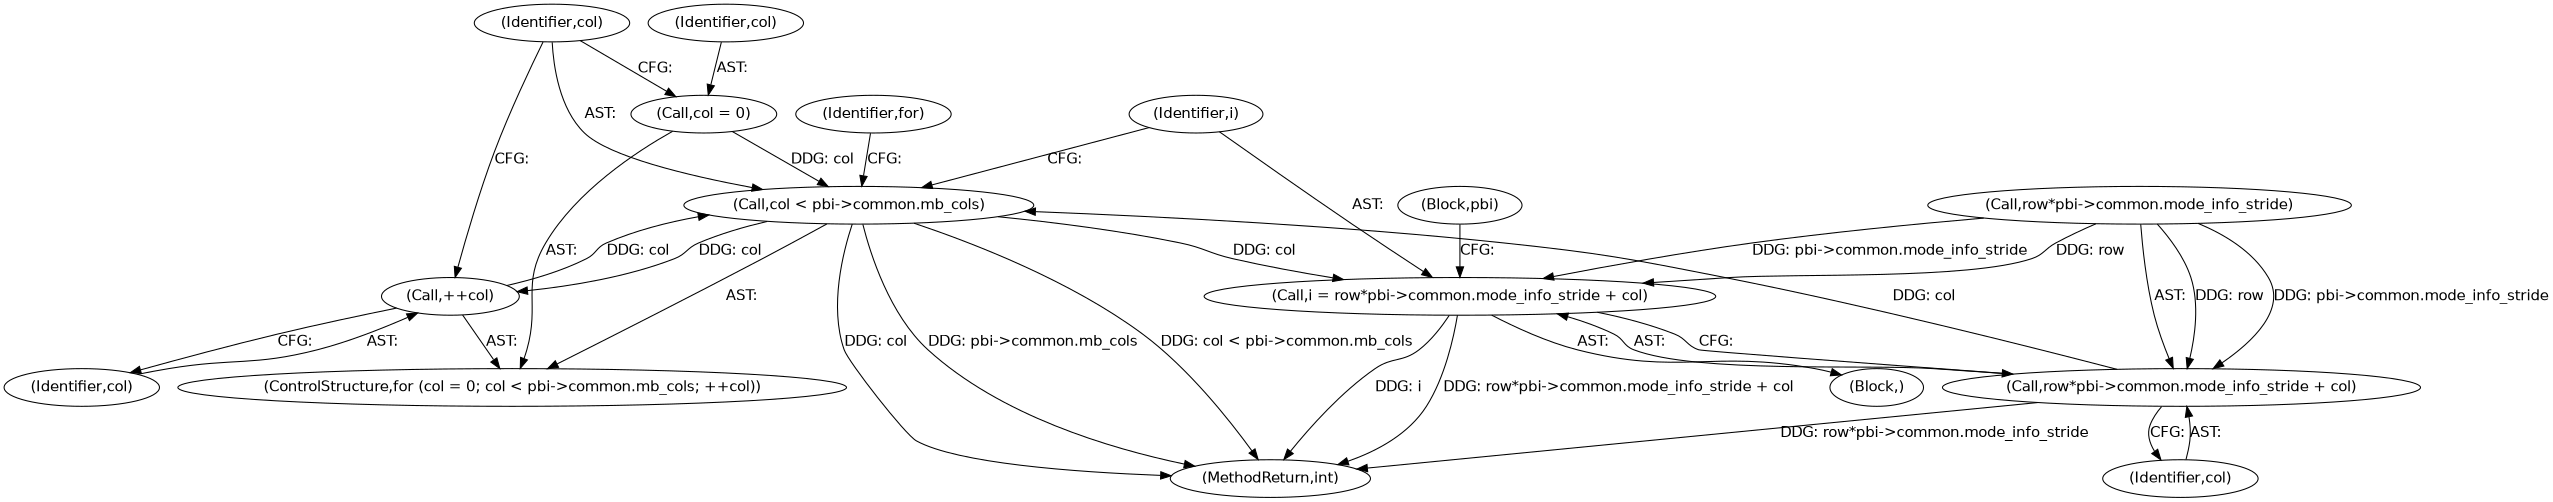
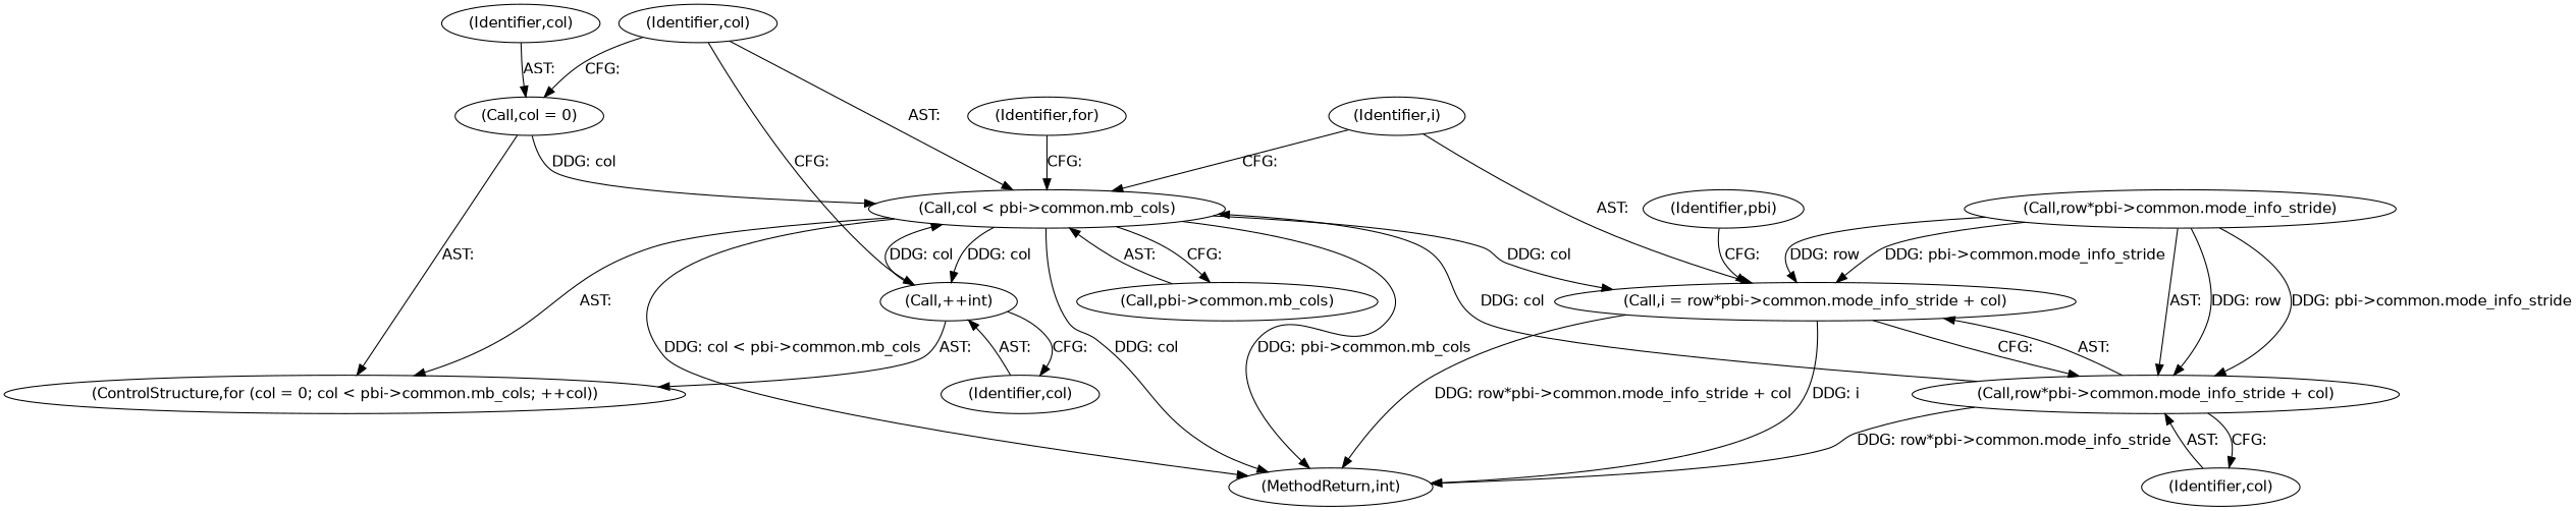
  digraph {
    fontname="DejaVu Sans"
    node [fontname="DejaVu Sans"]
    edge [fontname="DejaVu Sans"]
    n1 [label="(Call,col < pbi->common.mb_cols)"]
-   n2 [label="(Call,++col)"]
+   n2 [label="(Call,++int)"]
    n3 [label="(Call,i = row*pbi->common.mode_info_stride + col)"]
    n4 [label="(ControlStructure,for (col = 0; col < pbi->common.mb_cols; ++col))"]
    n5 [label="(MethodReturn,int)"]
+   n6 [label="(Call,pbi->common.mb_cols)"]
    n7 [label="(Identifier,col)"]
    n8 [label="(Call,row*pbi->common.mode_info_stride + col)"]
-   n9 [label="(Block,)"]
    n10 [label="(Identifier,col)"]
    n11 [label="(Call,col = 0)"]
    n12 [label="(Identifier,col)"]
    n13 [label="(Call,row*pbi->common.mode_info_stride)"]
    n14 [label="(Identifier,i)"]
    n15 [label="(Identifier,for)"]
    n16 [label="(Identifier,col)"]
-   n17 [label="(Block,pbi)"]
+   n17 [label="(Identifier,pbi)"]
    n1 -> n2 [label="DDG: col"]
    n1 -> n3 [label="DDG: col"]
    n1 -> n4 [label="AST: "]
    n1 -> n5 [label="DDG: col < pbi->common.mb_cols"]
    n1 -> n5 [label="DDG: col"]
    n1 -> n5 [label="DDG: pbi->common.mb_cols"]
+   n1 -> n6 [label="CFG: "]
    n2 -> n1 [label="DDG: col"]
    n2 -> n4 [label="AST: "]
    n2 -> n7 [label="CFG: "]
    n3 -> n5 [label="DDG: row*pbi->common.mode_info_stride + col"]
    n3 -> n5 [label="DDG: i"]
    n3 -> n8 [label="CFG: "]
-   n3 -> n9 [label="AST: "]
+   n6 -> n1 [label="AST: "]
    n7 -> n2 [label="AST: "]
    n8 -> n1 [label="DDG: col"]
    n8 -> n3 [label="AST: "]
    n8 -> n5 [label="DDG: row*pbi->common.mode_info_stride"]
    n8 -> n10 [label="CFG: "]
    n10 -> n8 [label="AST: "]
    n11 -> n1 [label="DDG: col"]
    n11 -> n4 [label="AST: "]
    n12 -> n1 [label="AST: "]
    n12 -> n2 [label="CFG: "]
    n12 -> n11 [label="CFG: "]
    n13 -> n3 [label="DDG: row"]
    n13 -> n3 [label="DDG: pbi->common.mode_info_stride"]
    n13 -> n8 [label="AST: "]
    n13 -> n8 [label="DDG: row"]
    n13 -> n8 [label="DDG: pbi->common.mode_info_stride"]
    n14 -> n1 [label="CFG: "]
    n14 -> n3 [label="AST: "]
    n15 -> n1 [label="CFG: "]
    n16 -> n11 [label="AST: "]
    n17 -> n3 [label="CFG: "]
  }
